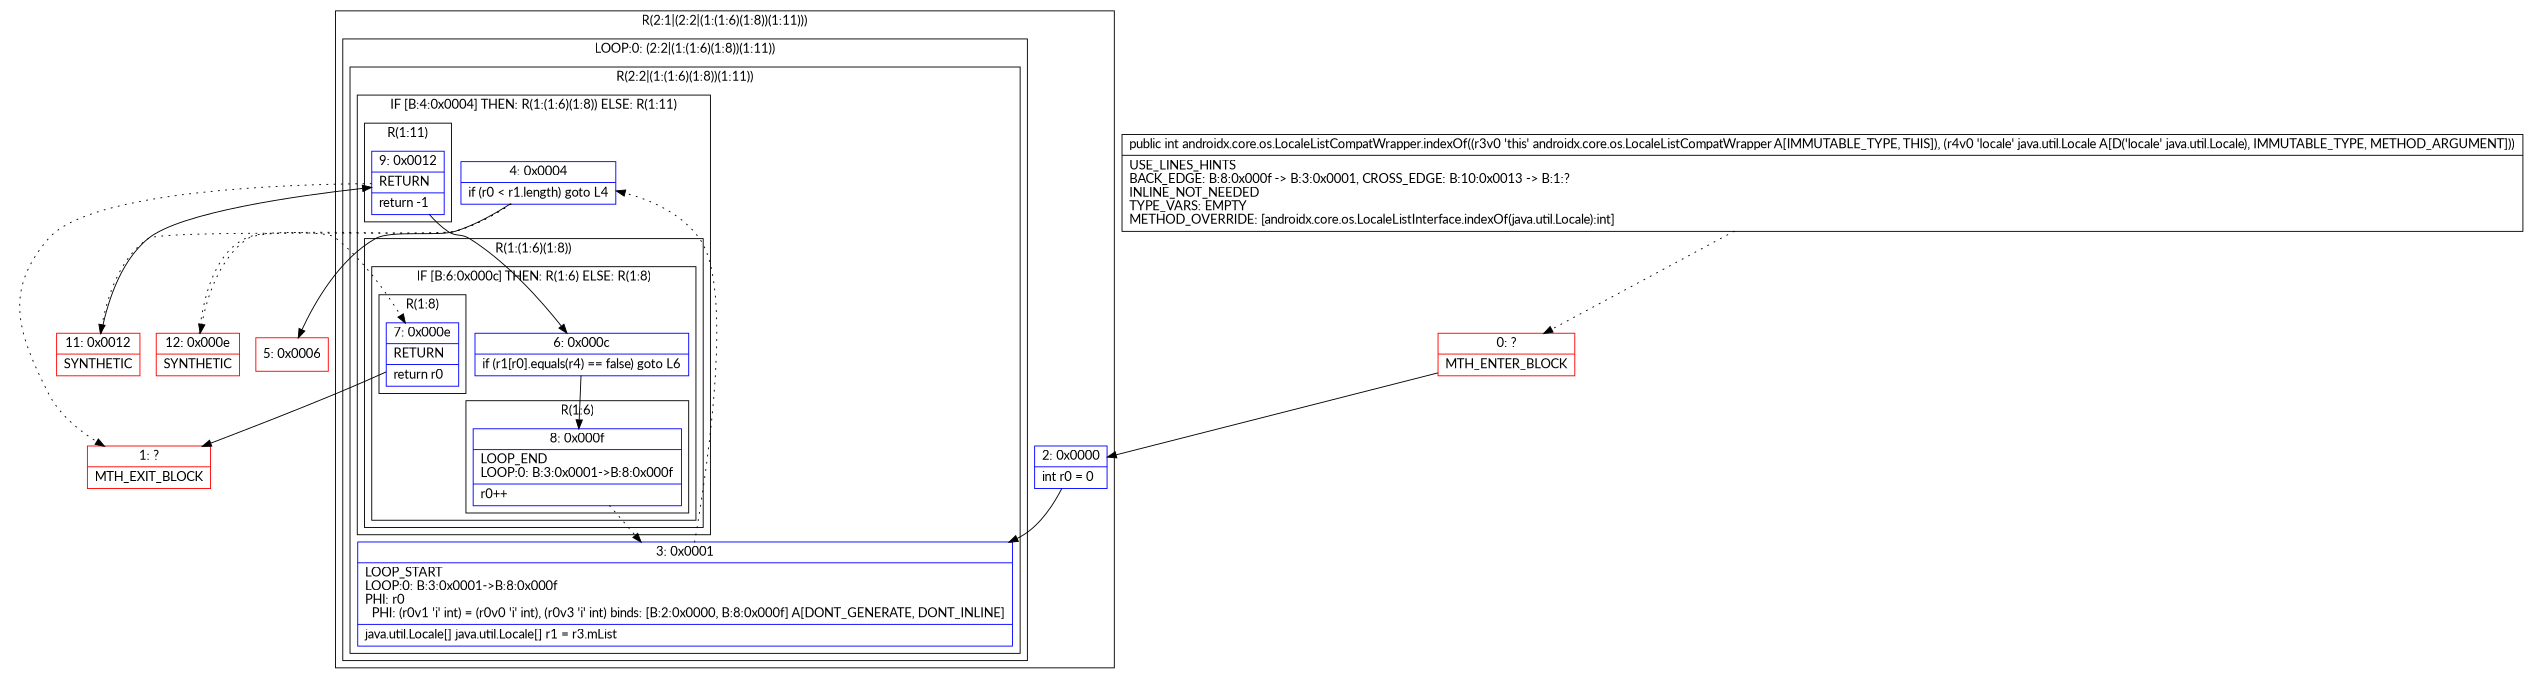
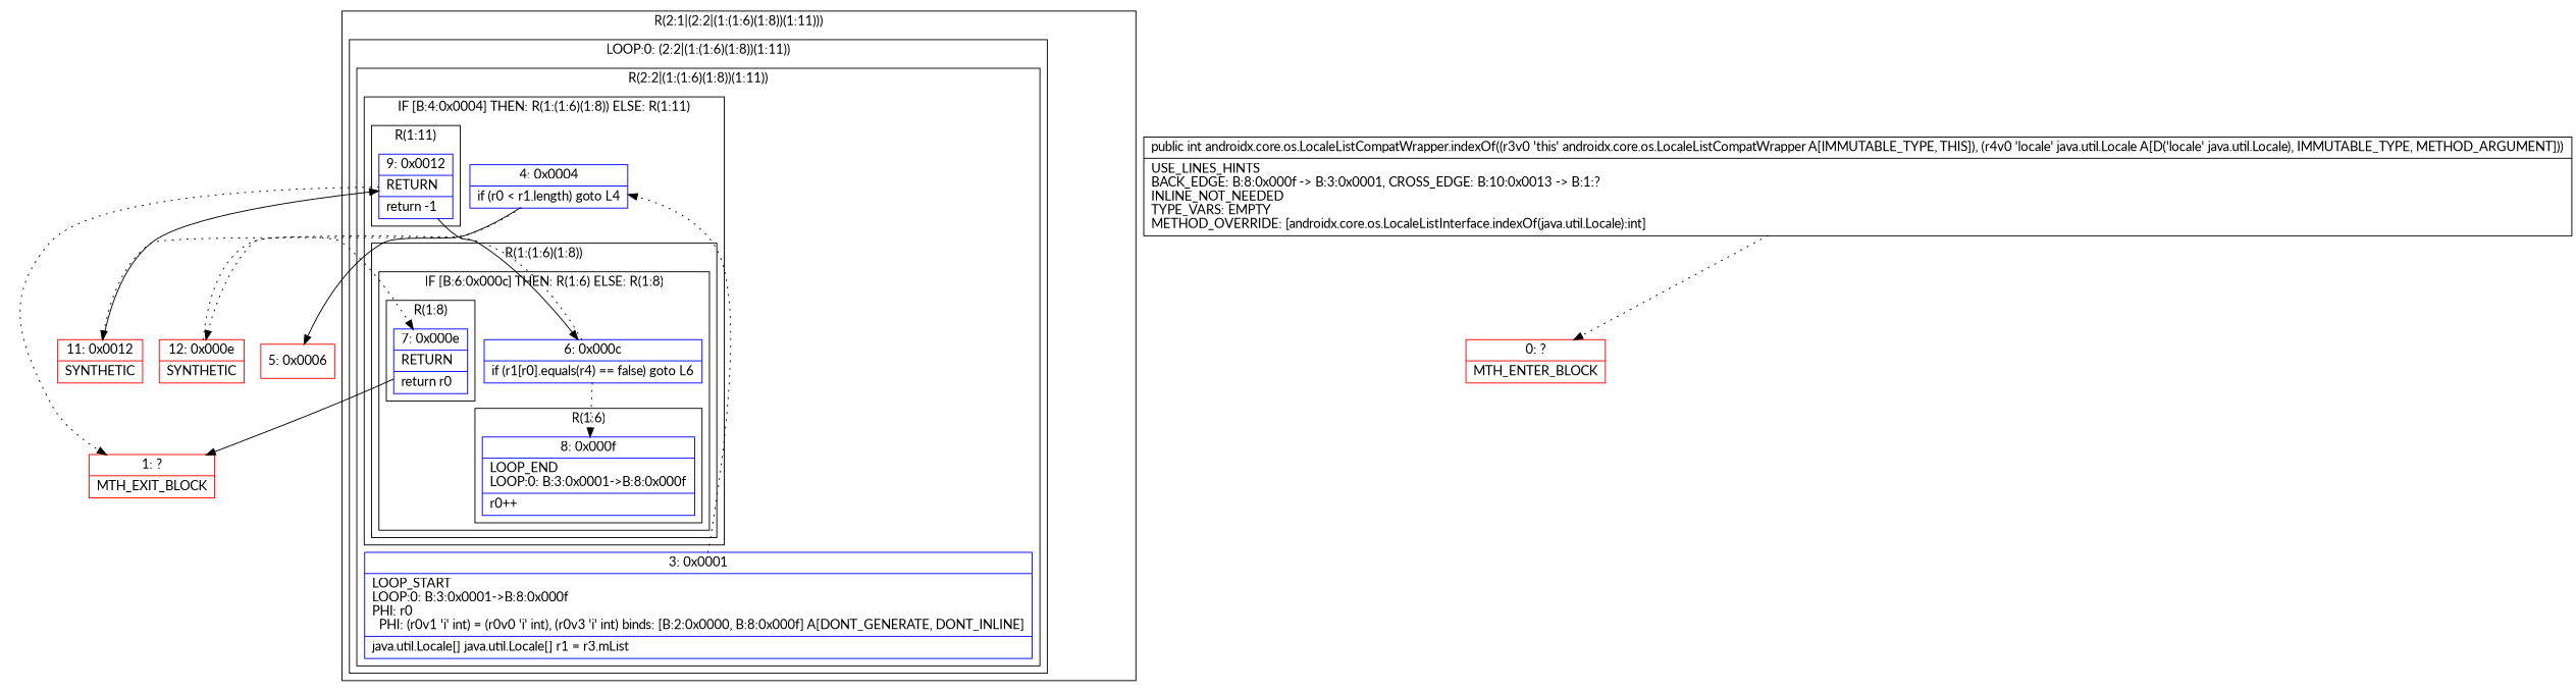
  digraph {
    fontname=Lato
    node [color=blue fontname=Lato shape=record]
    edge [fontname=Lato style=dotted]
    n1 [label="{8\:\ 0x000f|LOOP_END\lLOOP:0: B:3:0x0001\-\>B:8:0x000f\l|r0++\l}"]
    n2 [label="{7\:\ 0x000e|RETURN\l|return r0\l}"]
    n3 [label="{6\:\ 0x000c|if (r1[r0].equals(r4) == false) goto L6\l}"]
    n4 [label="{9\:\ 0x0012|RETURN\l|return \-1\l}"]
    n5 [label="{4\:\ 0x0004|if (r0 \< r1.length) goto L4\l}"]
    n6 [label="{3\:\ 0x0001|LOOP_START\lLOOP:0: B:3:0x0001\-\>B:8:0x000f\lPHI: r0 \l  PHI: (r0v1 'i' int) = (r0v0 'i' int), (r0v3 'i' int) binds: [B:2:0x0000, B:8:0x000f] A[DONT_GENERATE, DONT_INLINE]\l|java.util.Locale[] java.util.Locale[] r1 = r3.mList\l}"]
-   n7 [label="{2\:\ 0x0000|int r0 = 0\l}"]
    n8 [color=red label="{1\:\ ?|MTH_EXIT_BLOCK\l}"]
    n9 [color=red label="{12\:\ 0x000e|SYNTHETIC\l}"]
    n10 [color=red label="{5\:\ 0x0006}"]
    n11 [color=red label="{11\:\ 0x0012|SYNTHETIC\l}"]
    n12 [color=red label="{0\:\ ?|MTH_ENTER_BLOCK\l}"]
    n13 [label="{public int androidx.core.os.LocaleListCompatWrapper.indexOf((r3v0 'this' androidx.core.os.LocaleListCompatWrapper A[IMMUTABLE_TYPE, THIS]), (r4v0 'locale' java.util.Locale A[D('locale' java.util.Locale), IMMUTABLE_TYPE, METHOD_ARGUMENT]))  | USE_LINES_HINTS\lBACK_EDGE: B:8:0x000f \-\> B:3:0x0001, CROSS_EDGE: B:10:0x0013 \-\> B:1:?\lINLINE_NOT_NEEDED\lTYPE_VARS: EMPTY\lMETHOD_OVERRIDE: [androidx.core.os.LocaleListInterface.indexOf(java.util.Locale):int]\l}" color=""]
    subgraph cluster_1 {
      label="R(2:1|(2:2|(1:(1:6)(1:8))(1:11)))"
-     n7
      subgraph cluster_2 {
        label="LOOP:0: (2:2|(1:(1:6)(1:8))(1:11))"
        subgraph cluster_3 {
          label="R(2:2|(1:(1:6)(1:8))(1:11))"
          n6
          subgraph cluster_4 {
            label="IF [B:4:0x0004] THEN: R(1:(1:6)(1:8)) ELSE: R(1:11)"
            n5
            subgraph cluster_5 {
              label="R(1:(1:6)(1:8))"
              subgraph cluster_6 {
                label="IF [B:6:0x000c] THEN: R(1:6) ELSE: R(1:8)"
                n3
                subgraph cluster_7 {
                  label="R(1:6)"
                  n1
                }
                subgraph cluster_8 {
                  label="R(1:8)"
                  n2
                }
              }
            }
            subgraph cluster_9 {
              label="R(1:11)"
              n4
            }
          }
        }
      }
    }
-   n1 -> n6
    n2 -> n8 [style=solid]
-   n3 -> n1 [style=solid]
-   n5 -> n9
+   n3 -> n1
+   n3 -> n9
    n4 -> n3 [style=solid]
    n4 -> n8
    n5 -> n10 [style=solid]
    n5 -> n11
    n6 -> n5
-   n7 -> n6 [style=solid]
    n9 -> n2
    n11 -> n4 [style=solid]
-   n12 -> n7 [style=solid]
    n13 -> n12
  }
